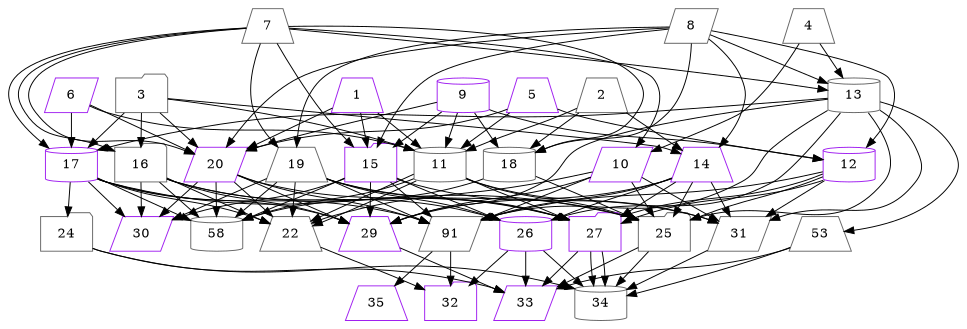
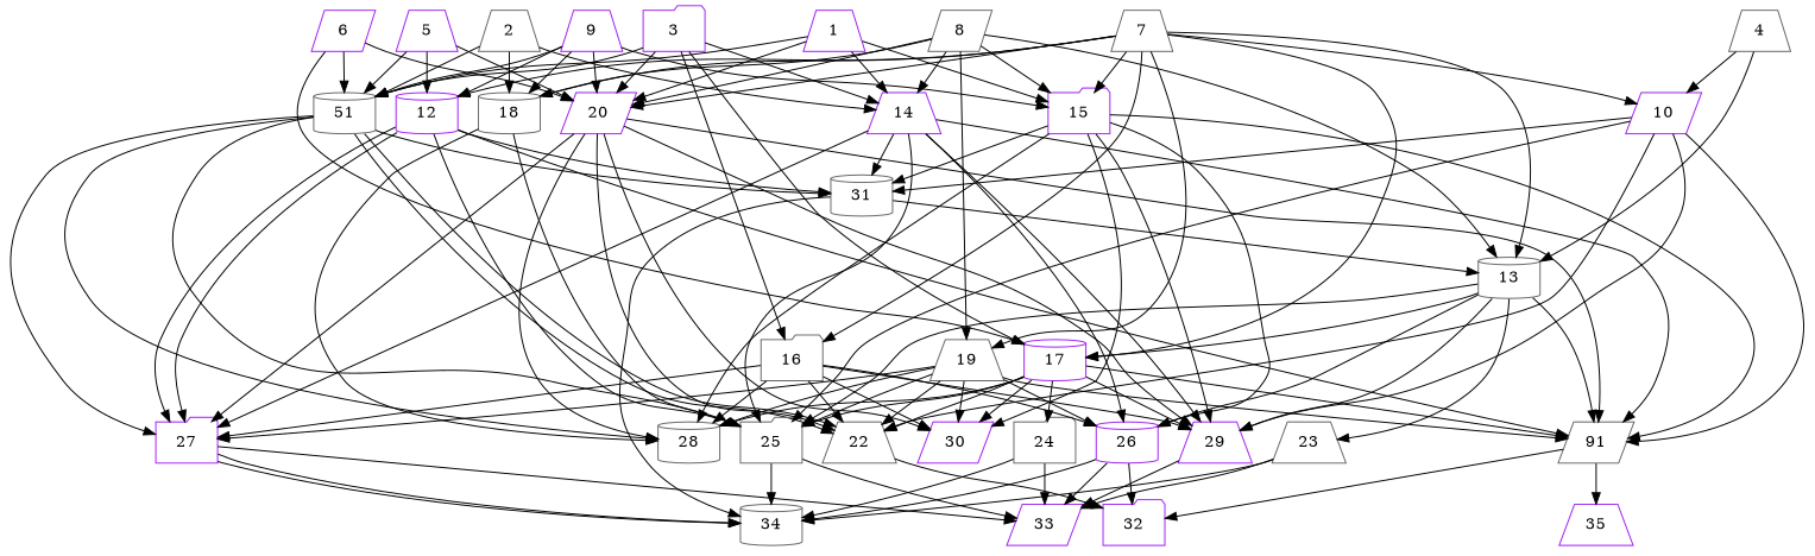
  digraph {
    node [alpha=0.16 color=purple shape=trapezium]
    1 [alpha=0.19 expect_size=46413824]
-   11 [alpha=0.13 color=gray40 expect_size=7127040 shape=cylinder]
+   11 [alpha=0.13 color=gray40 expect_size=7127040 shape=cylinder label=51]
    14 [alpha=0.05 expect_size=15724544]
    15 [alpha=0.09 expect_size=19434496 shape=folder]
    20 [alpha=0.01 expect_size=15983616 shape=parallelogram]
    22 [alpha=0.05 color=gray40 expect_size=37229568]
    25 [alpha=0.18 color=gray40 expect_size=38554624 shape=folder]
-   31 [alpha=0.14 color=gray40 expect_size=27585536 shape=parallelogram]
+   31 [alpha=0.14 color=gray40 expect_size=27585536 shape=cylinder]
    27 [alpha=0.14 expect_size=39336960 shape=folder]
-   28 [color=gray40 expect_size=45060096 shape=cylinder label=58]
+   28 [color=gray40 expect_size=45060096 shape=cylinder]
    n11 [alpha=0.04 color=gray40 expect_size=7030784 label=91 shape=parallelogram]
    29 [alpha=0.20 expect_size=38605824]
    26 [expect_size=11726848 shape=cylinder]
    30 [alpha=0.07 expect_size=25881600 shape=parallelogram]
    32 [alpha=0.02 expect_size=37704704 shape=folder]
    33 [alpha=0.08 expect_size=49608704 shape=parallelogram]
    34 [alpha=0.19 color=gray40 expect_size=24321024 shape=cylinder]
    35 [expect_size=6153216]
    24 [alpha=0.12 color=gray40 expect_size=26039296 shape=folder]
    2 [alpha=0.19 color=gray40 expect_size=45798400]
    18 [alpha=0.17 color=gray40 expect_size=6535168 shape=cylinder]
-   3 [alpha=0.06 color=gray40 expect_size=13452288 shape=folder]
+   3 [alpha=0.06 expect_size=13452288 shape=folder]
    16 [alpha=0.12 color=gray40 expect_size=38545408 shape=folder]
    17 [alpha=0.02 expect_size=31531008 shape=cylinder]
    4 [alpha=0.02 color=gray40 expect_size=49552384]
    10 [expect_size=13245440 shape=parallelogram]
    13 [alpha=0.08 color=gray40 expect_size=49192960 shape=cylinder]
-   23 [alpha=0.09 color=gray40 expect_size=7275520 label=53]
+   23 [alpha=0.09 color=gray40 expect_size=7275520]
    5 [alpha=0.08 expect_size=11895808]
    12 [alpha=0.07 expect_size=52166656 shape=cylinder]
    6 [alpha=0.17 expect_size=33650688 shape=parallelogram]
    7 [alpha=0.09 color=gray40 expect_size=52210688]
    19 [alpha=0.15 color=gray40 expect_size=46097408]
    8 [alpha=0.17 color=gray40 expect_size=16222208 shape=parallelogram]
-   9 [alpha=0.07 expect_size=7808000 shape=cylinder]
+   9 [alpha=0.07 expect_size=7808000]
    1 -> 11
+   1 -> 14
    1 -> 15
    1 -> 20
    11 -> 22
    11 -> 22
    11 -> 25
    11 -> 31
    11 -> 27
    11 -> 28
    14 -> 25
    14 -> 31
    14 -> 27
    14 -> n11
    14 -> 29
    14 -> 26
    15 -> 31
    15 -> 28
    15 -> n11
    15 -> 29
    15 -> 26
    15 -> 30
    20 -> 22
    20 -> 27
    20 -> 28
    20 -> n11
    20 -> 29
    20 -> 30
    22 -> 32
    25 -> 33
    25 -> 34
    31 -> 34
    27 -> 33
    27 -> 34
    27 -> 34
    n11 -> 32
    n11 -> 35
    29 -> 33
    26 -> 32
    26 -> 33
    26 -> 34
    24 -> 33
    24 -> 34
    2 -> 11
    2 -> 14
    2 -> 18
    18 -> 25
    18 -> 28
    3 -> 11
    3 -> 14
    3 -> 20
    3 -> 16
    3 -> 17
    16 -> 22
    16 -> 27
    16 -> 28
    16 -> 29
    16 -> 26
    16 -> 30
    17 -> 22
    17 -> 25
    17 -> 28
    17 -> n11
    17 -> 29
    17 -> 30
    17 -> 24
    4 -> 10
    4 -> 13
    10 -> 22
    10 -> 25
    10 -> 31
    10 -> n11
    10 -> 29
    13 -> 25
-   13 -> 31
+   31 -> 13
    13 -> n11
    13 -> 29
    13 -> 26
    13 -> 17
    13 -> 23
    23 -> 33
    23 -> 34
    5 -> 11
    5 -> 20
    5 -> 12
    12 -> 25
    12 -> 31
    12 -> 27
    12 -> 27
    12 -> n11
    6 -> 11
    6 -> 20
    6 -> 17
    7 -> 15
    7 -> 20
    7 -> 18
    7 -> 16
    7 -> 17
    7 -> 10
    7 -> 13
-   8 -> 12
+   7 -> 12
    7 -> 19
    19 -> 22
    19 -> 25
    19 -> 27
    19 -> 28
    19 -> n11
    19 -> 26
    19 -> 30
    8 -> 14
    8 -> 15
    8 -> 20
    8 -> 18
    8 -> 13
    8 -> 19
    9 -> 11
    9 -> 15
    9 -> 20
    9 -> 18
    9 -> 12
  }
